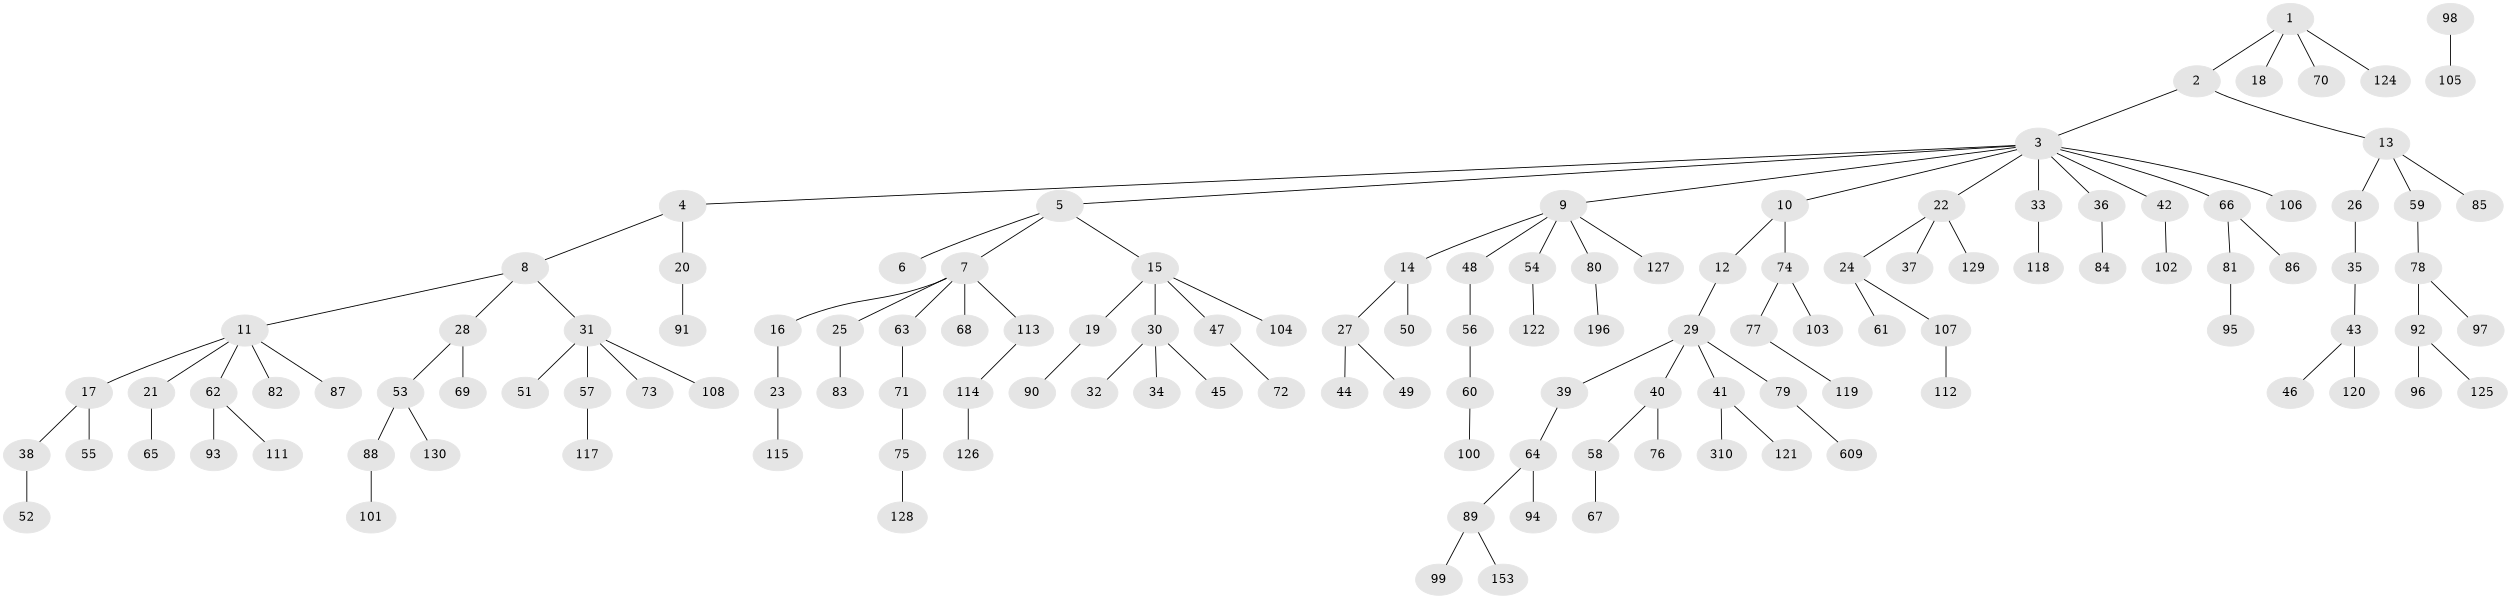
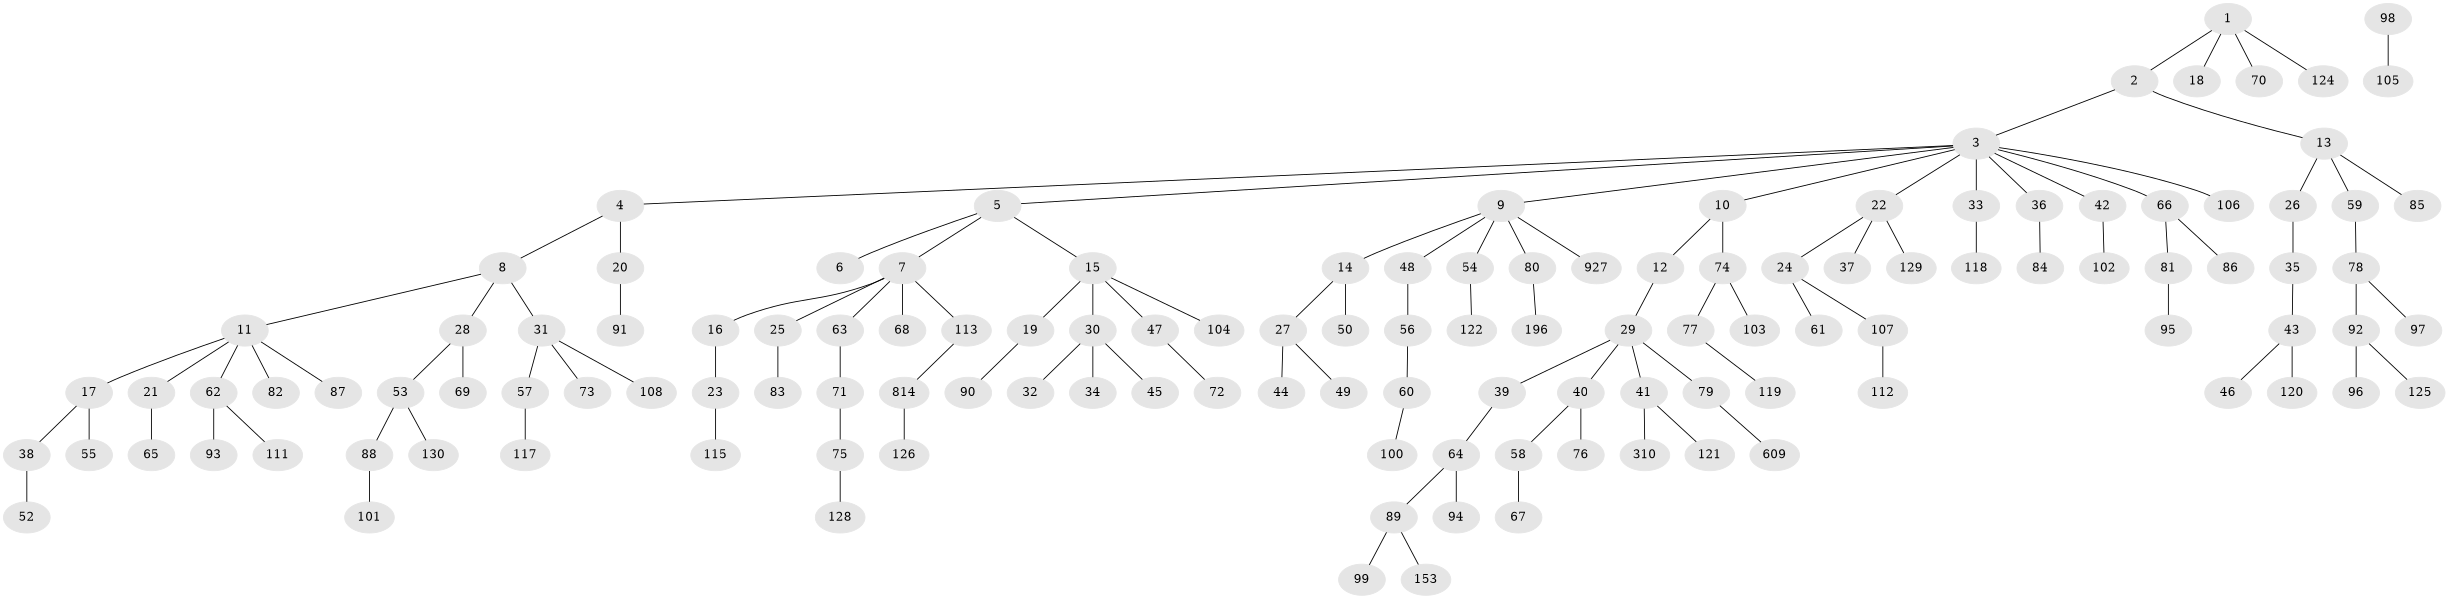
  graph {
    node [color=gray90 style=filled]
    1
    2
    18
    70
    124
    3
    13
    4
    5
    9
    10
    22
    33
    36
    42
    66
    106
    26
    59
    85
    8
    20
    6
    7
    15
    14
    48
    54
    80
-   127
+   127 [label=927]
    12
    74
    24
    37
    129
    118
    84
    102
    81
    86
    11
    28
    31
    91
    16
    25
    63
    68
    113
    19
    30
    47
    104
    98
    105
    23
    83
    71
-   114
+   114 [label=814]
    17
    21
    62
    82
    87
    53
    69
-   51
    57
    73
    108
    27
    50
    56
    122
    n75 [label=196]
    29
    77
    103
    38
    55
    65
    93
    111
    39
    40
    41
    79
    35
    78
    44
    49
    90
    32
    34
    45
    72
    115
    52
    61
    107
    112
    43
    88
    130
    64
    58
    76
    n108 [label=310]
    121
    n110 [label=609]
    117
    46
    120
    89
    94
    67
    60
    101
    100
    92
    97
    75
    99
    n124 [label=153]
    95
    128
    119
    96
    125
    126
    1 -- 2
    1 -- 18
    1 -- 70
    1 -- 124
    2 -- 3
    2 -- 13
    3 -- 4
    3 -- 5
    3 -- 9
    3 -- 10
    3 -- 22
    3 -- 33
    3 -- 36
    3 -- 42
    3 -- 66
    3 -- 106
    13 -- 26
    13 -- 59
    13 -- 85
    4 -- 8
    4 -- 20
    5 -- 6
    5 -- 7
    5 -- 15
    9 -- 14
    9 -- 48
    9 -- 54
    9 -- 80
    9 -- 127
    10 -- 12
    10 -- 74
    22 -- 24
    22 -- 37
    22 -- 129
    33 -- 118
    36 -- 84
    42 -- 102
    66 -- 81
    66 -- 86
    26 -- 35
    59 -- 78
    8 -- 11
    8 -- 28
    8 -- 31
    20 -- 91
    7 -- 16
    7 -- 25
    7 -- 63
    7 -- 68
    7 -- 113
    15 -- 19
    15 -- 30
    15 -- 47
    15 -- 104
    14 -- 27
    14 -- 50
    48 -- 56
    54 -- 122
    80 -- n75
    12 -- 29
    74 -- 77
    74 -- 103
    24 -- 61
    24 -- 107
    81 -- 95
    11 -- 17
    11 -- 21
    11 -- 62
    11 -- 82
    11 -- 87
    28 -- 53
    28 -- 69
-   31 -- 51
    31 -- 57
    31 -- 73
    31 -- 108
    16 -- 23
    25 -- 83
    63 -- 71
    113 -- 114
    19 -- 90
    30 -- 32
    30 -- 34
    30 -- 45
    47 -- 72
    98 -- 105
    23 -- 115
    71 -- 75
    114 -- 126
    17 -- 38
    17 -- 55
    21 -- 65
    62 -- 93
    62 -- 111
    53 -- 88
    53 -- 130
    57 -- 117
    27 -- 44
    27 -- 49
    56 -- 60
    29 -- 39
    29 -- 40
    29 -- 41
    29 -- 79
    77 -- 119
    38 -- 52
    39 -- 64
    40 -- 58
    40 -- 76
    41 -- n108
    41 -- 121
    79 -- n110
    35 -- 43
    78 -- 92
    78 -- 97
    107 -- 112
    43 -- 46
    43 -- 120
    88 -- 101
    64 -- 89
    64 -- 94
    58 -- 67
    89 -- 99
    89 -- n124
    60 -- 100
    92 -- 96
    92 -- 125
    75 -- 128
  }
